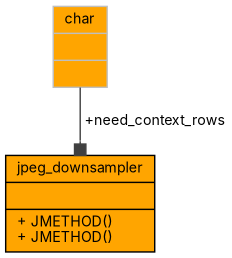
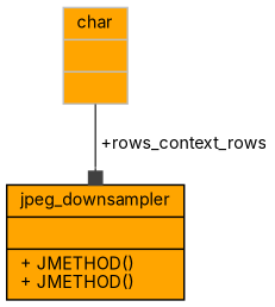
  digraph {
    fontname=Inter
    node [fillcolor=orange fontname=Inter fontsize=10 shape=record style=filled]
    n1 [color=black fontcolor=black height=0.2 label="{jpeg_downsampler\n||+ JMETHOD()\l+ JMETHOD()\l}" width=0.4]
    n2 [color=grey75 height=0.2 label="{char\n||}" width=0.4]
-   n2 -> n1 [arrowhead=box color=grey25 fontname=Inter fontsize=10 label=" +need_context_rows" labelfontname=Helvetica labelfontsize=10 style=solid]
+   n2 -> n1 [arrowhead=box color=grey25 fontname=Inter fontsize=10 label=" +rows_context_rows" labelfontname=Helvetica labelfontsize=10 style=solid]
  }
